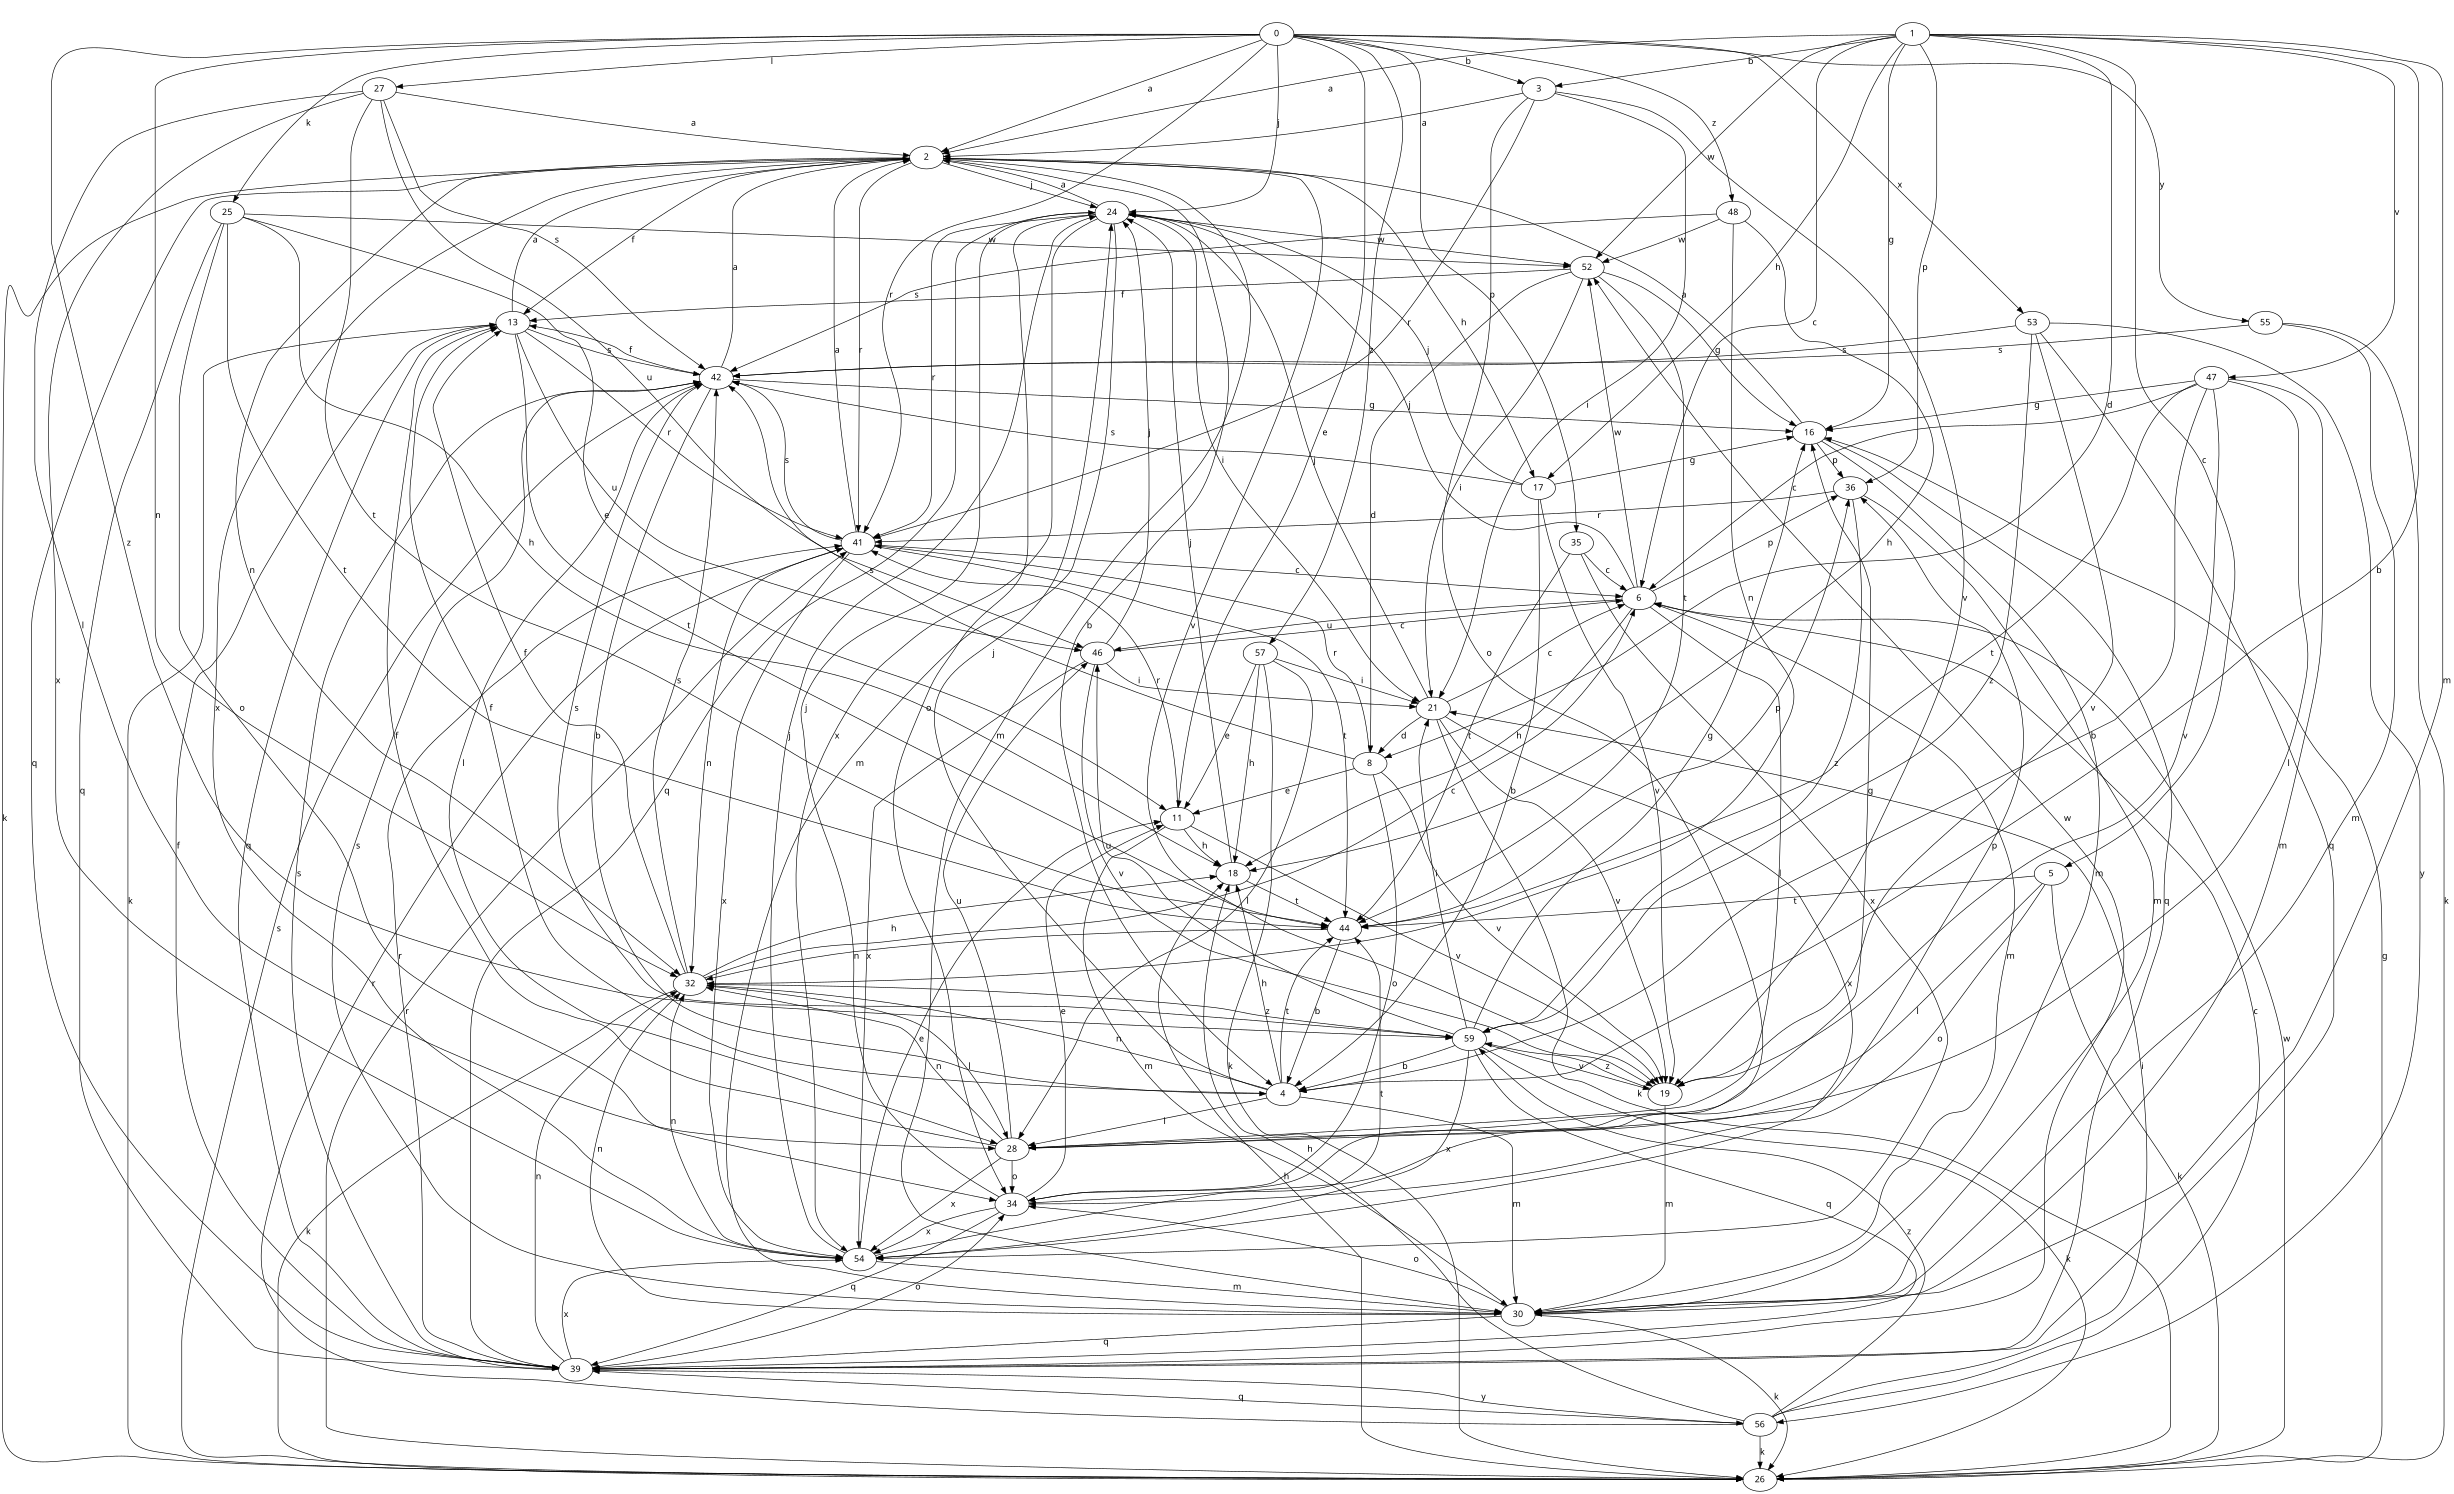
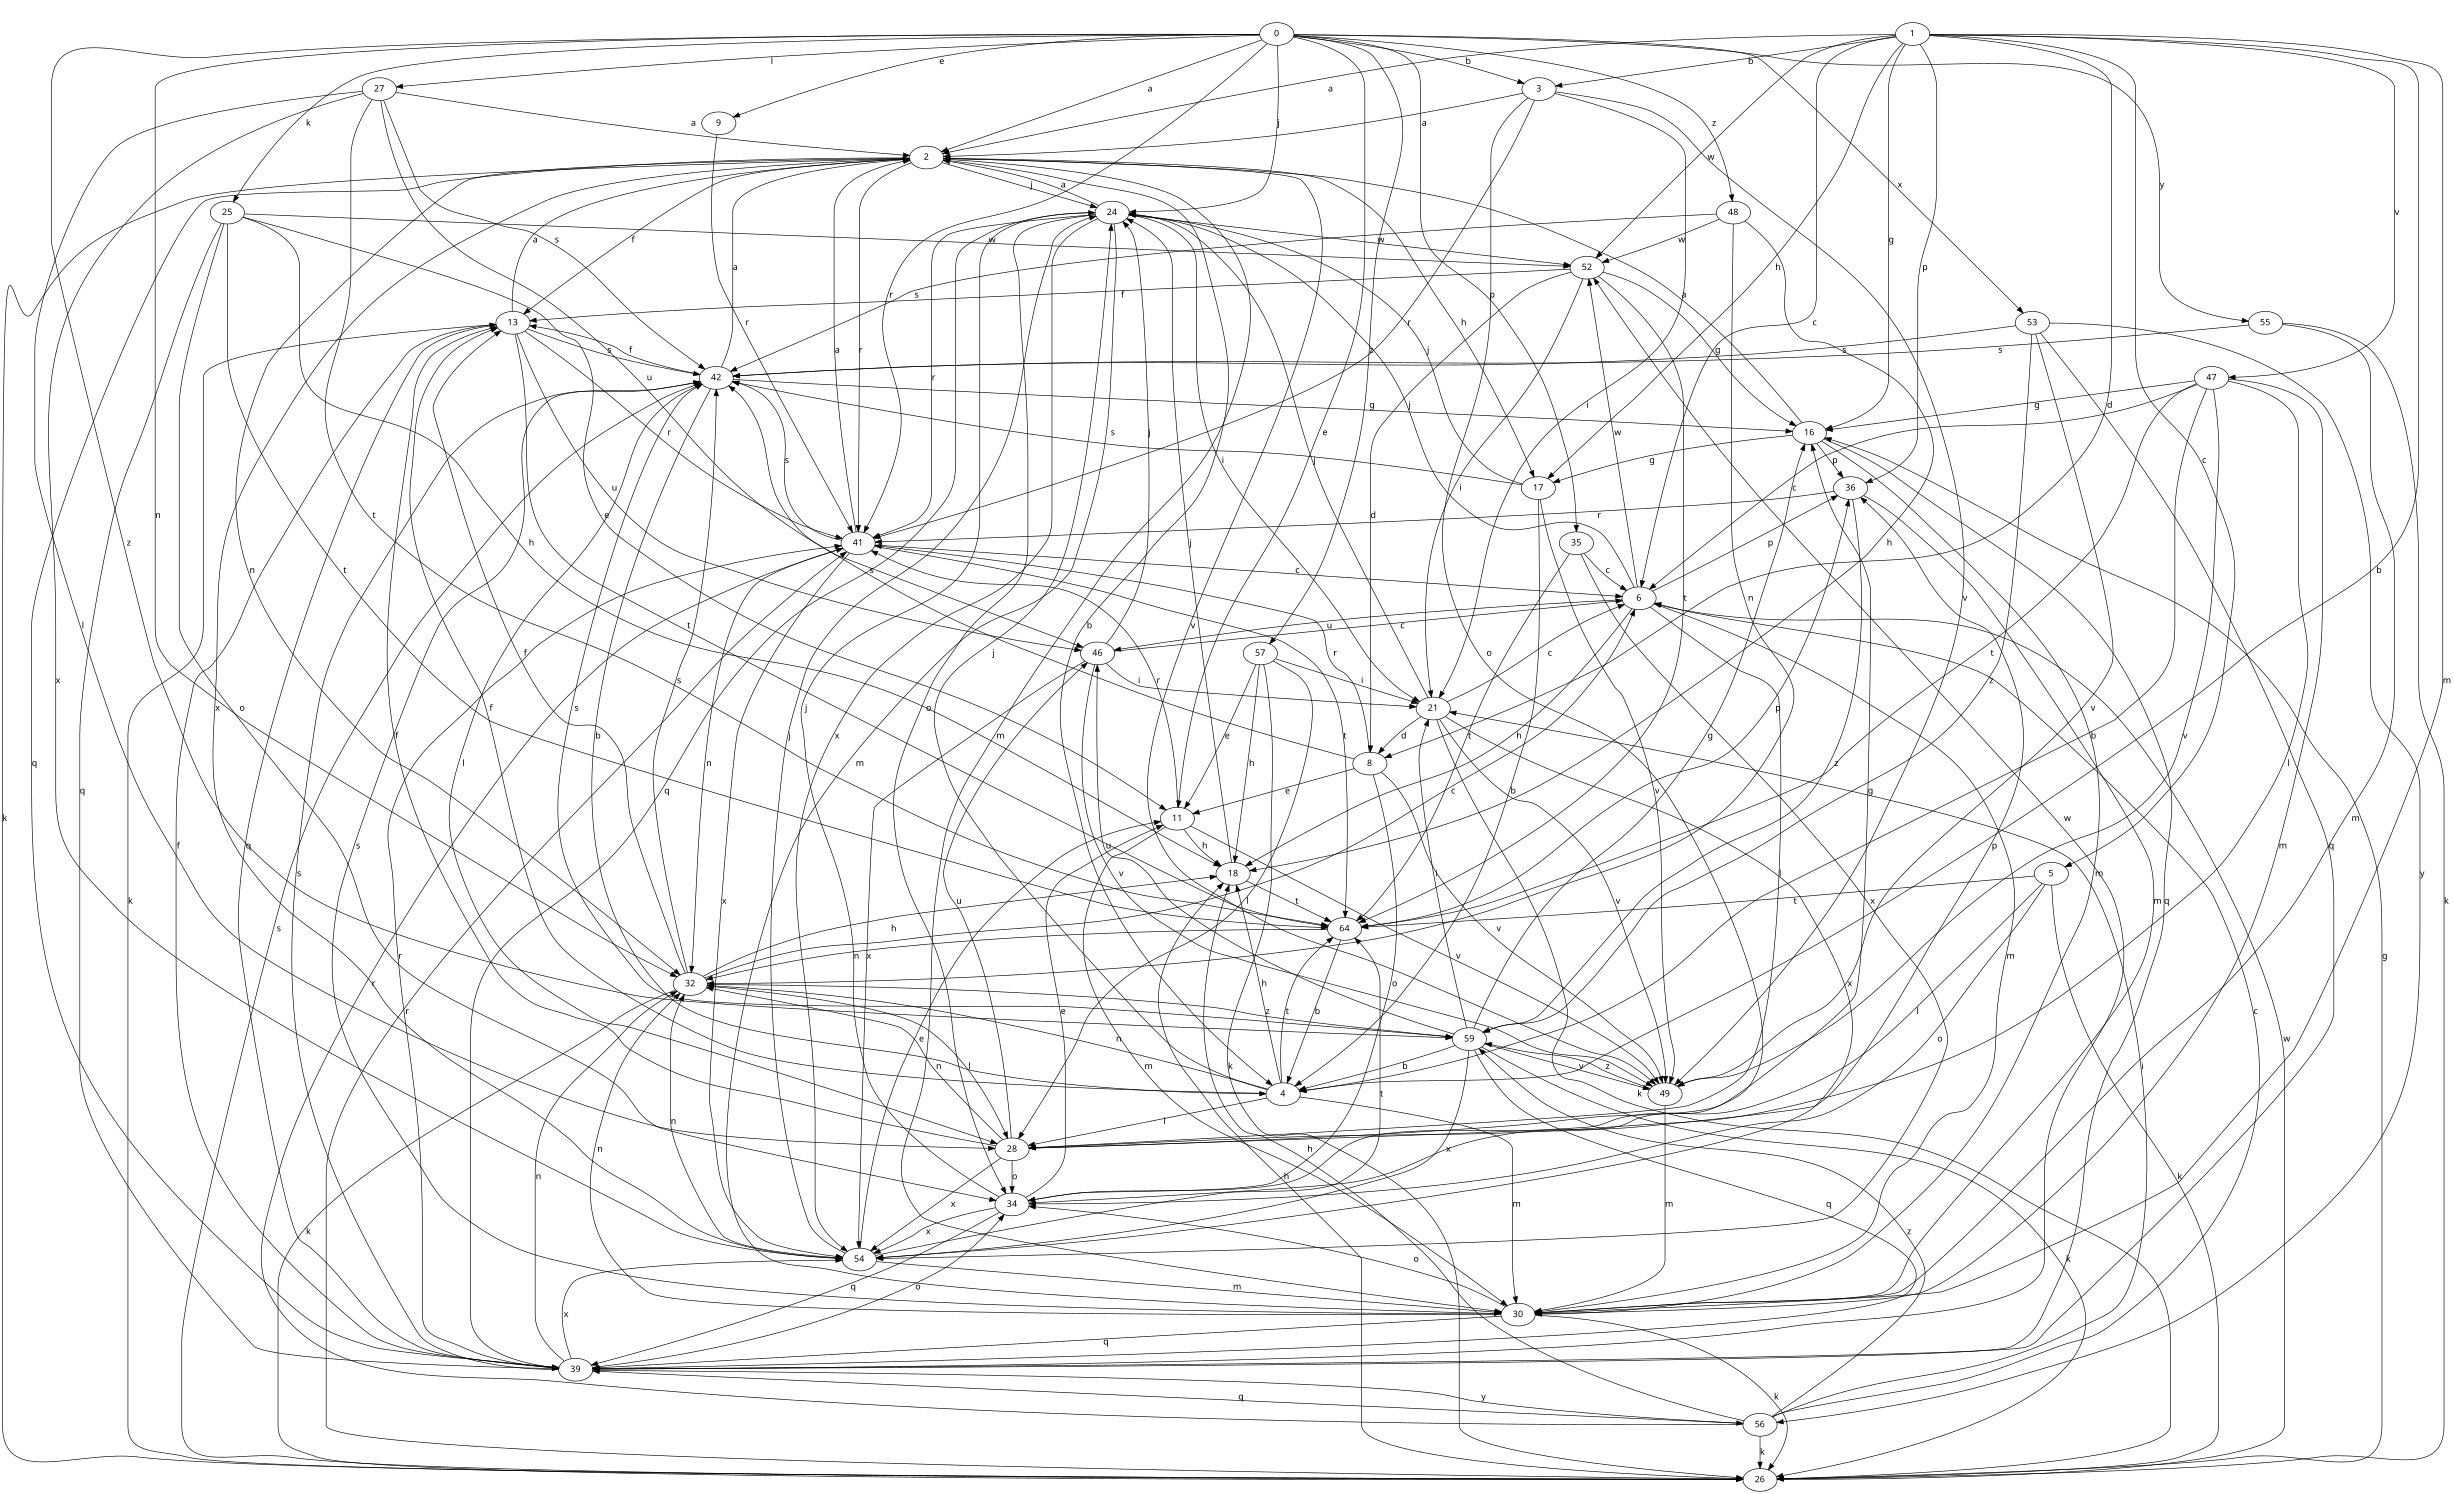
  strict digraph {
    fontname="Noto Sans"
    node [fontname="Noto Sans"]
    edge [fontname="Noto Sans"]
    0
    2
    3
+   9
    11
    24
    25
    27
    32
    35
    41
    53
    55
    57
    n15 [label=48]
    59
    4
    17
    30
    13
    26
    39
-   49 [label=19]
+   49
    54
    21
    34
    18
    52
-   44
+   44 [label=64]
    28
    46
    42
    6
    56
    16
    1
    5
    8
    36
    47
    0 -> 2 [label=a]
    0 -> 3 [label=b]
+   0 -> 9 [label=e]
    0 -> 11 [label=e]
    0 -> 24 [label=j]
    0 -> 25 [label=k]
    0 -> 27 [label=l]
    0 -> 32 [label=n]
    0 -> 35 [label=p]
    0 -> 41 [label=r]
    0 -> 53 [label=x]
    0 -> 55 [label=y]
    0 -> 57 [label=z]
    0 -> n15 [label=z]
    0 -> 59 [label=z]
    2 -> 24 [label=j]
    2 -> 32 [label=n]
    2 -> 41 [label=r]
    2 -> 4 [label=b]
    2 -> 17 [label=h]
    2 -> 30 [label=m]
    2 -> 13 [label=f]
    2 -> 26 [label=k]
    2 -> 39 [label=q]
    2 -> 49 [label=v]
    2 -> 54 [label=x]
    3 -> 2 [label=a]
    3 -> 41 [label=r]
    3 -> 49 [label=v]
    3 -> 21 [label=i]
    3 -> 34 [label=o]
+   9 -> 41 [label=r]
    11 -> 41 [label=r]
    11 -> 30 [label=m]
    11 -> 49 [label=v]
    11 -> 18 [label=h]
    24 -> 2 [label=a]
    24 -> 41 [label=r]
    24 -> 30 [label=m]
    24 -> 39 [label=q]
    24 -> 54 [label=x]
    24 -> 21 [label=i]
    24 -> 34 [label=o]
    24 -> 52 [label=w]
    25 -> 11 [label=e]
    25 -> 39 [label=q]
    25 -> 34 [label=o]
    25 -> 18 [label=h]
    25 -> 52 [label=w]
    25 -> 44 [label=t]
    27 -> 2 [label=a]
    27 -> 54 [label=x]
    27 -> 44 [label=t]
    27 -> 28 [label=l]
    27 -> 46 [label=u]
    27 -> 42 [label=s]
    32 -> 59 [label=z]
    32 -> 13 [label=f]
    32 -> 26 [label=k]
    32 -> 18 [label=h]
    32 -> 28 [label=l]
    32 -> 42 [label=s]
    32 -> 6 [label=c]
    35 -> 54 [label=x]
    35 -> 44 [label=t]
    35 -> 6 [label=c]
    41 -> 2 [label=a]
    41 -> 32 [label=n]
    41 -> 54 [label=x]
    41 -> 44 [label=t]
    41 -> 42 [label=s]
    41 -> 6 [label=c]
    53 -> 59 [label=z]
    53 -> 39 [label=q]
    53 -> 49 [label=v]
    53 -> 42 [label=s]
    53 -> 56 [label=y]
    55 -> 30 [label=m]
    55 -> 26 [label=k]
    55 -> 42 [label=s]
    57 -> 11 [label=e]
    57 -> 26 [label=k]
    57 -> 21 [label=i]
    57 -> 18 [label=h]
    57 -> 28 [label=l]
    n15 -> 32 [label=n]
    n15 -> 18 [label=h]
    n15 -> 52 [label=w]
    n15 -> 42 [label=s]
    59 -> 4 [label=b]
    59 -> 26 [label=k]
    59 -> 39 [label=q]
    59 -> 49 [label=v]
    59 -> 54 [label=x]
    59 -> 21 [label=i]
    59 -> 46 [label=u]
    59 -> 42 [label=s]
    59 -> 16 [label=g]
    4 -> 24 [label=j]
    4 -> 32 [label=n]
    4 -> 30 [label=m]
    4 -> 13 [label=f]
    4 -> 18 [label=h]
    4 -> 44 [label=t]
    4 -> 28 [label=l]
    17 -> 24 [label=j]
    17 -> 4 [label=b]
    17 -> 49 [label=v]
    17 -> 42 [label=s]
-   17 -> 16 [label=g]
+   16 -> 17 [label=g]
    30 -> 32 [label=n]
    30 -> 26 [label=k]
    30 -> 39 [label=q]
    30 -> 34 [label=o]
    30 -> 42 [label=s]
    13 -> 2 [label=a]
    13 -> 41 [label=r]
    13 -> 26 [label=k]
    13 -> 39 [label=q]
    13 -> 44 [label=t]
    13 -> 46 [label=u]
    13 -> 42 [label=s]
    26 -> 41 [label=r]
    26 -> 18 [label=h]
    26 -> 42 [label=s]
    26 -> 6 [label=w]
    26 -> 16 [label=g]
    39 -> 32 [label=n]
    39 -> 41 [label=r]
    39 -> 13 [label=f]
    39 -> 54 [label=x]
    39 -> 34 [label=o]
    39 -> 52 [label=w]
    39 -> 42 [label=s]
    39 -> 56 [label=y]
    49 -> 59 [label=z]
    49 -> 30 [label=m]
    54 -> 11 [label=e]
    54 -> 24 [label=j]
    54 -> 32 [label=n]
    54 -> 30 [label=m]
    54 -> 44 [label=t]
    21 -> 24 [label=j]
    21 -> 26 [label=k]
    21 -> 49 [label=v]
    21 -> 54 [label=x]
    21 -> 6 [label=c]
    21 -> 8 [label=d]
    34 -> 11 [label=e]
    34 -> 24 [label=j]
    34 -> 39 [label=q]
    34 -> 54 [label=x]
    34 -> 36 [label=p]
    18 -> 24 [label=j]
    18 -> 44 [label=t]
    52 -> 13 [label=f]
    52 -> 21 [label=i]
    52 -> 44 [label=t]
    52 -> 16 [label=g]
    52 -> 8 [label=d]
    44 -> 32 [label=n]
    44 -> 4 [label=b]
    44 -> 36 [label=p]
    28 -> 32 [label=n]
    28 -> 13 [label=f]
    28 -> 54 [label=x]
    28 -> 34 [label=o]
    28 -> 46 [label=u]
    28 -> 16 [label=g]
    46 -> 24 [label=j]
    46 -> 49 [label=v]
    46 -> 54 [label=x]
    46 -> 21 [label=i]
    46 -> 6 [label=c]
    42 -> 2 [label=a]
    42 -> 4 [label=b]
    42 -> 13 [label=f]
    42 -> 28 [label=l]
    42 -> 16 [label=g]
    6 -> 24 [label=j]
    6 -> 30 [label=m]
    6 -> 18 [label=h]
    6 -> 52 [label=w]
    6 -> 28 [label=l]
    6 -> 46 [label=u]
    6 -> 36 [label=p]
    56 -> 41 [label=r]
    56 -> 59 [label=z]
    56 -> 26 [label=k]
    56 -> 39 [label=q]
    56 -> 21 [label=i]
    56 -> 18 [label=h]
    56 -> 6 [label=c]
    16 -> 2 [label=a]
    16 -> 30 [label=m]
    16 -> 39 [label=q]
    16 -> 36 [label=p]
    1 -> 2 [label=a]
    1 -> 3 [label=b]
    1 -> 4 [label=b]
    1 -> 17 [label=h]
    1 -> 30 [label=m]
    1 -> 52 [label=w]
    1 -> 6 [label=c]
    1 -> 16 [label=g]
    1 -> 5 [label=c]
    1 -> 8 [label=d]
    1 -> 36 [label=p]
    1 -> 47 [label=v]
    5 -> 26 [label=k]
    5 -> 34 [label=o]
    5 -> 44 [label=t]
    5 -> 28 [label=l]
    8 -> 11 [label=e]
    8 -> 41 [label=r]
    8 -> 49 [label=v]
    8 -> 34 [label=o]
    8 -> 42 [label=s]
    36 -> 41 [label=r]
    36 -> 59 [label=z]
    36 -> 30 [label=m]
    47 -> 4 [label=b]
    47 -> 30 [label=m]
    47 -> 49 [label=v]
    47 -> 44 [label=t]
    47 -> 28 [label=l]
    47 -> 6 [label=c]
    47 -> 16 [label=g]
  }
